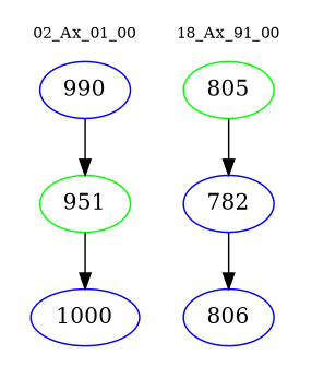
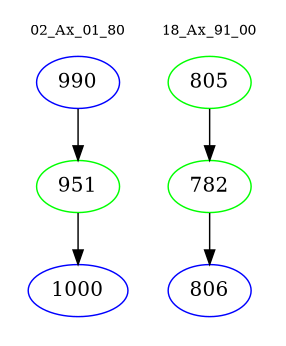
  digraph {
    node [color=blue]
    edge [color=black]
    n1 [label=990]
    n2 [color=green label=951]
    n3 [label=1000]
    n4 [color=green label=805]
-   n5 [label=782]
+   n5 [color=green label=782]
    n6 [label=806]
    subgraph cluster_1 {
      color=white
      fontsize=10
-     label="02_Ax_01_00"
+     label="02_Ax_01_80"
      n1
      n2
      n3
    }
    subgraph cluster_2 {
      color=white
      fontsize=10
      label="18_Ax_91_00"
      n4
      n5
      n6
    }
    n1 -> n2
    n2 -> n3
    n4 -> n5
    n5 -> n6
  }
